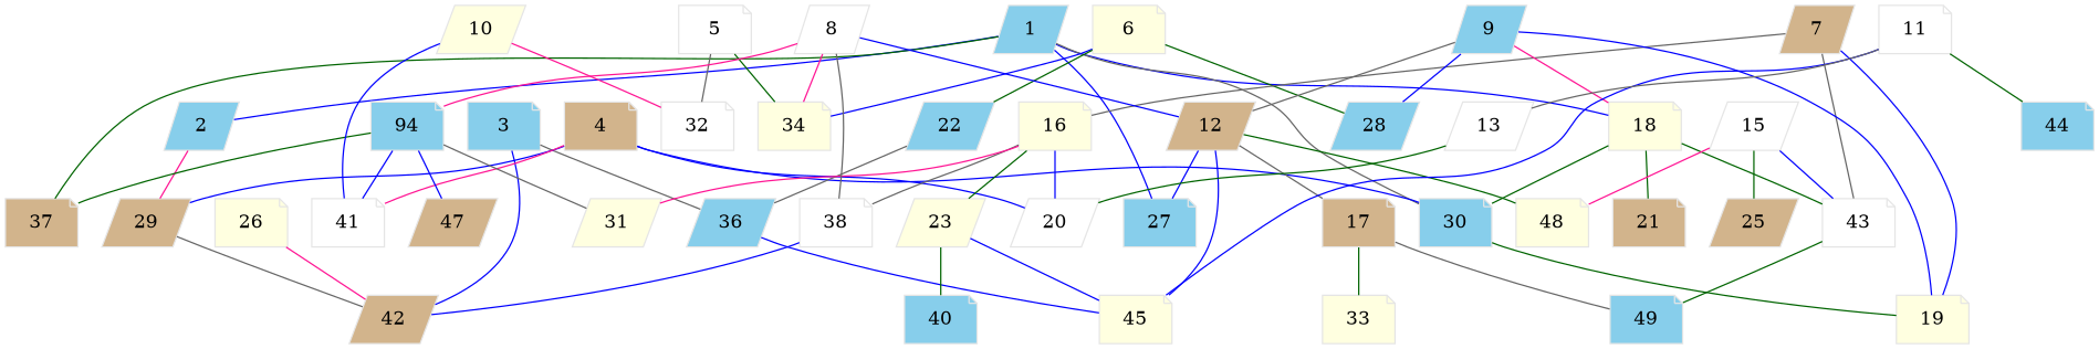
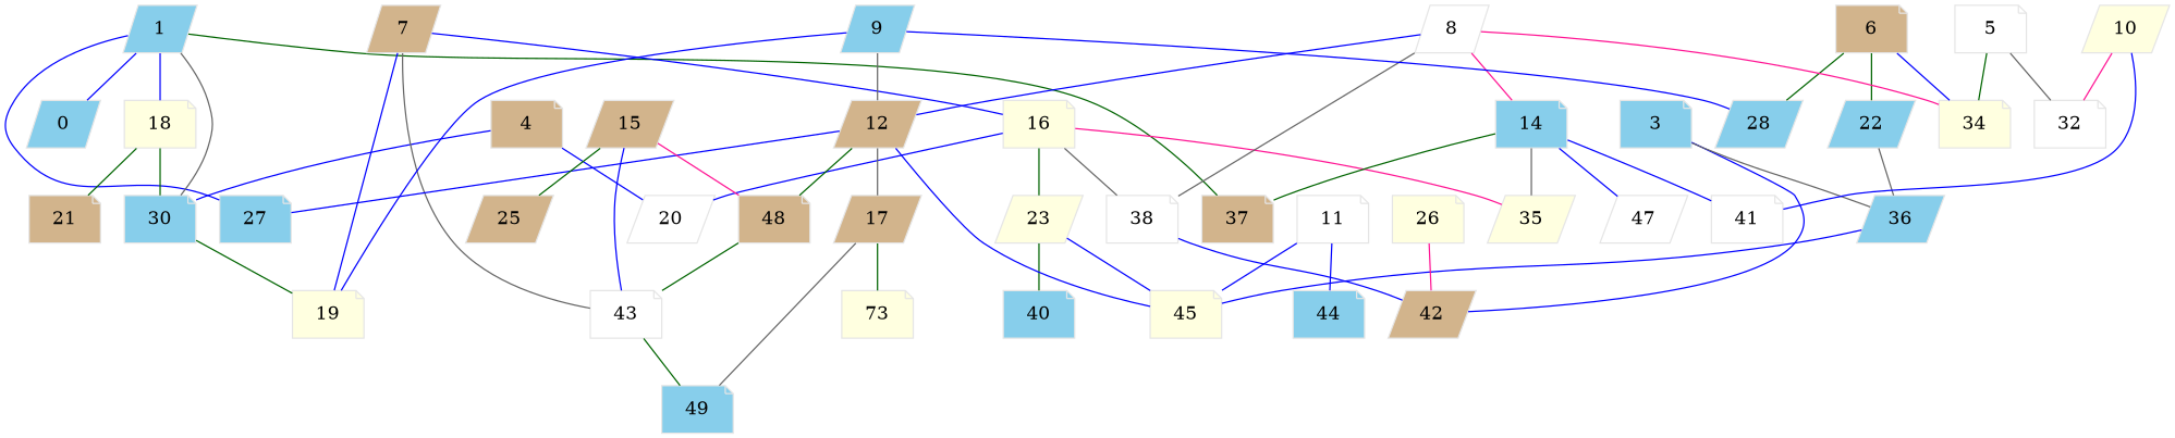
  graph {
    node [color=gray90 fillcolor=skyblue shape=note style=filled]
    edge [color=blue weight=1.0]
    1 [shape=parallelogram]
-   2 [shape=parallelogram]
+   2 [shape=parallelogram label=0]
    18 [fillcolor=lightyellow]
    27
    30
    37 [fillcolor=tan]
-   29 [fillcolor=tan shape=parallelogram]
    43 [fillcolor=white]
    21 [fillcolor=tan]
    19 [fillcolor=lightyellow]
    42 [fillcolor=tan shape=parallelogram]
    36 [shape=parallelogram]
    3
    45 [fillcolor=lightyellow]
    4 [fillcolor=tan]
    20 [fillcolor=white shape=parallelogram]
    41 [fillcolor=white]
    5 [fillcolor=white]
    32 [fillcolor=white]
    34 [fillcolor=lightyellow]
-   6 [fillcolor=lightyellow]
+   6 [fillcolor=tan]
    22 [shape=parallelogram]
    28 [shape=parallelogram]
    7 [fillcolor=tan shape=parallelogram]
    16 [fillcolor=lightyellow]
    38 [fillcolor=white]
-   35 [fillcolor=lightyellow shape=parallelogram label=31]
+   35 [fillcolor=lightyellow shape=parallelogram]
    23 [fillcolor=lightyellow shape=parallelogram]
    49
    8 [fillcolor=white shape=parallelogram]
    12 [fillcolor=tan shape=parallelogram]
-   14 [label=94]
-   17 [fillcolor=tan]
-   48 [fillcolor=lightyellow]
-   47 [fillcolor=tan shape=parallelogram]
+   14
+   17 [fillcolor=tan shape=parallelogram]
+   48 [fillcolor=tan]
+   47 [fillcolor=white shape=parallelogram]
    9 [shape=parallelogram]
    10 [fillcolor=lightyellow shape=parallelogram]
    11 [fillcolor=white]
-   13 [fillcolor=white shape=parallelogram]
    44
-   33 [fillcolor=lightyellow]
-   15 [fillcolor=white shape=parallelogram]
+   33 [fillcolor=lightyellow label=73]
+   15 [fillcolor=tan shape=parallelogram]
    25 [fillcolor=tan shape=parallelogram]
    40
    26 [fillcolor=lightyellow]
    1 -- 2
    1 -- 18
    1 -- 27
    1 -- 30 [color=gray40]
    1 -- 37 [color=darkgreen]
-   2 -- 29 [color=deeppink]
    18 -- 30 [color=darkgreen]
-   18 -- 43 [color=darkgreen]
+   48 -- 43 [color=darkgreen]
    18 -- 21 [color=darkgreen]
    30 -- 19 [color=darkgreen]
-   29 -- 42 [color=gray40]
    43 -- 49 [color=darkgreen]
    36 -- 45
    3 -- 42
    3 -- 36 [color=gray40]
    4 -- 30
-   4 -- 29
    4 -- 20
-   4 -- 41 [color=deeppink]
    5 -- 32 [color=gray40]
    5 -- 34 [color=darkgreen]
    6 -- 34
    6 -- 22 [color=darkgreen]
    6 -- 28 [color=darkgreen]
    22 -- 36 [color=gray40]
    7 -- 43 [color=gray40]
    7 -- 19
-   7 -- 16 [color=gray40]
+   7 -- 16
    16 -- 20
    16 -- 38 [color=gray40]
    16 -- 35 [color=deeppink]
    16 -- 23 [color=darkgreen]
    38 -- 42
    23 -- 45
    23 -- 40 [color=darkgreen]
    8 -- 34 [color=deeppink]
    8 -- 38 [color=gray40]
    8 -- 12
    8 -- 14 [color=deeppink]
    12 -- 27
    12 -- 45
    12 -- 17 [color=gray40]
    12 -- 48 [color=darkgreen]
    14 -- 37 [color=darkgreen]
    14 -- 41
    14 -- 35 [color=gray40]
    14 -- 47
    17 -- 49 [color=gray40]
    17 -- 33 [color=darkgreen]
-   9 -- 18 [color=deeppink]
    9 -- 19
    9 -- 28
    9 -- 12 [color=gray40]
    10 -- 41
    10 -- 32 [color=deeppink]
    11 -- 45
-   11 -- 13 [color=gray40]
-   11 -- 44 [color=darkgreen]
-   13 -- 20 [color=darkgreen]
+   11 -- 44
    15 -- 43
    15 -- 48 [color=deeppink]
    15 -- 25 [color=darkgreen]
    26 -- 42 [color=deeppink]
  }
